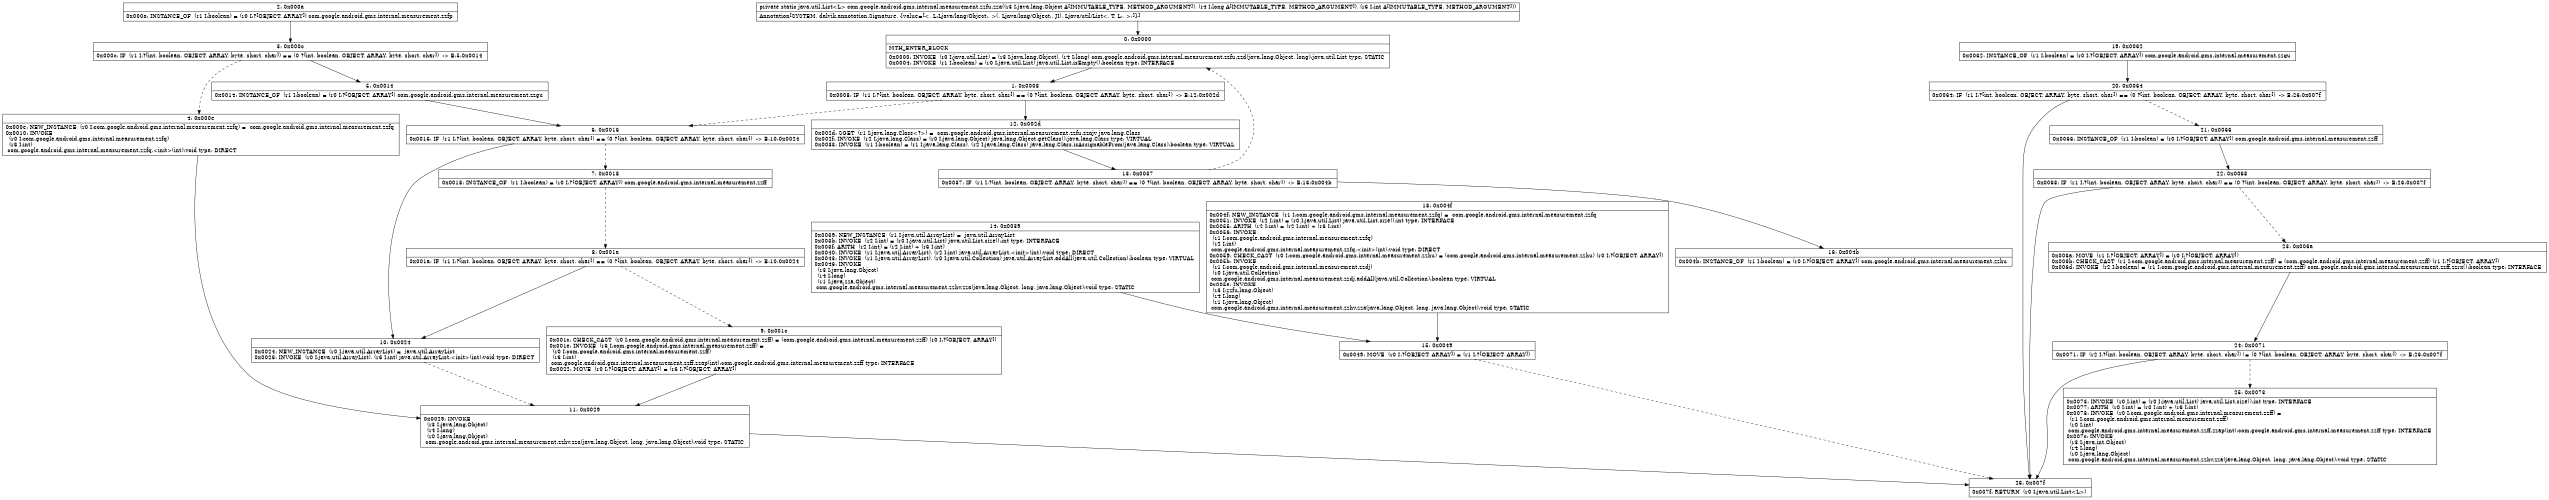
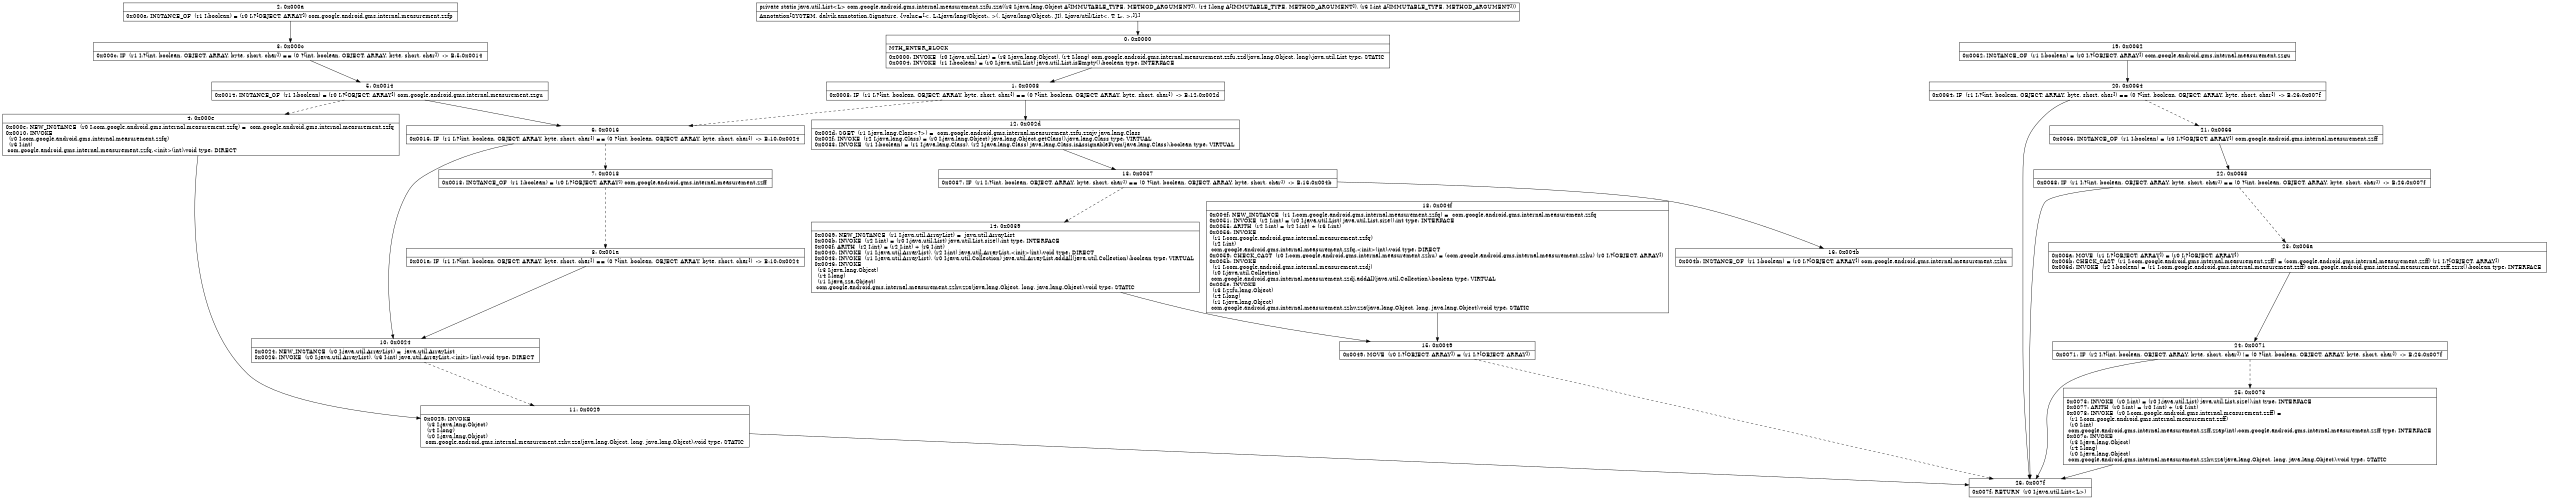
  digraph {
    node [shape=record]
    n1 [label="{0\:\ 0x0000|MTH_ENTER_BLOCK\l|0x0000: INVOKE  (r0 I:java.util.List) = (r3 I:java.lang.Object), (r4 I:long) com.google.android.gms.internal.measurement.zzfu.zzd(java.lang.Object, long):java.util.List type: STATIC \l0x0004: INVOKE  (r1 I:boolean) = (r0 I:java.util.List) java.util.List.isEmpty():boolean type: INTERFACE \l}"]
    n2 [label="{1\:\ 0x0008|0x0008: IF  (r1 I:?[int, boolean, OBJECT, ARRAY, byte, short, char]) == (0 ?[int, boolean, OBJECT, ARRAY, byte, short, char])  \-\> B:12:0x002d \l}"]
    n3 [label="{12\:\ 0x002d|0x002d: SGET  (r1 I:java.lang.Class\<?\>) =  com.google.android.gms.internal.measurement.zzfu.zzajv java.lang.Class \l0x002f: INVOKE  (r2 I:java.lang.Class) = (r0 I:java.lang.Object) java.lang.Object.getClass():java.lang.Class type: VIRTUAL \l0x0033: INVOKE  (r1 I:boolean) = (r1 I:java.lang.Class), (r2 I:java.lang.Class) java.lang.Class.isAssignableFrom(java.lang.Class):boolean type: VIRTUAL \l}"]
    n4 [label="{6\:\ 0x0016|0x0016: IF  (r1 I:?[int, boolean, OBJECT, ARRAY, byte, short, char]) == (0 ?[int, boolean, OBJECT, ARRAY, byte, short, char])  \-\> B:10:0x0024 \l}"]
    n5 [label="{2\:\ 0x000a|0x000a: INSTANCE_OF  (r1 I:boolean) = (r0 I:?[OBJECT, ARRAY]) com.google.android.gms.internal.measurement.zzfp \l}"]
    n6 [label="{3\:\ 0x000c|0x000c: IF  (r1 I:?[int, boolean, OBJECT, ARRAY, byte, short, char]) == (0 ?[int, boolean, OBJECT, ARRAY, byte, short, char])  \-\> B:5:0x0014 \l}"]
    n7 [label="{13\:\ 0x0037|0x0037: IF  (r1 I:?[int, boolean, OBJECT, ARRAY, byte, short, char]) == (0 ?[int, boolean, OBJECT, ARRAY, byte, short, char])  \-\> B:16:0x004b \l}"]
    n8 [label="{4\:\ 0x000e|0x000e: NEW_INSTANCE  (r0 I:com.google.android.gms.internal.measurement.zzfq) =  com.google.android.gms.internal.measurement.zzfq \l0x0010: INVOKE  \l  (r0 I:com.google.android.gms.internal.measurement.zzfq)\l  (r6 I:int)\l com.google.android.gms.internal.measurement.zzfq.\<init\>(int):void type: DIRECT \l}"]
    n9 [label="{5\:\ 0x0014|0x0014: INSTANCE_OF  (r1 I:boolean) = (r0 I:?[OBJECT, ARRAY]) com.google.android.gms.internal.measurement.zzgu \l}"]
    n10 [label="{11\:\ 0x0029|0x0029: INVOKE  \l  (r3 I:java.lang.Object)\l  (r4 I:long)\l  (r0 I:java.lang.Object)\l com.google.android.gms.internal.measurement.zzhv.zza(java.lang.Object, long, java.lang.Object):void type: STATIC \l}"]
    n11 [label="{26\:\ 0x007f|0x007f: RETURN  (r0 I:java.util.List\<L\>) \l}"]
    n12 [label="{7\:\ 0x0018|0x0018: INSTANCE_OF  (r1 I:boolean) = (r0 I:?[OBJECT, ARRAY]) com.google.android.gms.internal.measurement.zzff \l}"]
    n13 [label="{10\:\ 0x0024|0x0024: NEW_INSTANCE  (r0 I:java.util.ArrayList) =  java.util.ArrayList \l0x0026: INVOKE  (r0 I:java.util.ArrayList), (r6 I:int) java.util.ArrayList.\<init\>(int):void type: DIRECT \l}"]
    n14 [label="{8\:\ 0x001a|0x001a: IF  (r1 I:?[int, boolean, OBJECT, ARRAY, byte, short, char]) == (0 ?[int, boolean, OBJECT, ARRAY, byte, short, char])  \-\> B:10:0x0024 \l}"]
-   n15 [label="{9\:\ 0x001c|0x001c: CHECK_CAST  (r0 I:com.google.android.gms.internal.measurement.zzff) = (com.google.android.gms.internal.measurement.zzff) (r0 I:?[OBJECT, ARRAY]) \l0x001e: INVOKE  (r6 I:com.google.android.gms.internal.measurement.zzff) = \l  (r0 I:com.google.android.gms.internal.measurement.zzff)\l  (r6 I:int)\l com.google.android.gms.internal.measurement.zzff.zzap(int):com.google.android.gms.internal.measurement.zzff type: INTERFACE \l0x0022: MOVE  (r0 I:?[OBJECT, ARRAY]) = (r6 I:?[OBJECT, ARRAY]) \l}"]
    n16 [label="{14\:\ 0x0039|0x0039: NEW_INSTANCE  (r1 I:java.util.ArrayList) =  java.util.ArrayList \l0x003b: INVOKE  (r2 I:int) = (r0 I:java.util.List) java.util.List.size():int type: INTERFACE \l0x003f: ARITH  (r2 I:int) = (r2 I:int) + (r6 I:int) \l0x0040: INVOKE  (r1 I:java.util.ArrayList), (r2 I:int) java.util.ArrayList.\<init\>(int):void type: DIRECT \l0x0043: INVOKE  (r1 I:java.util.ArrayList), (r0 I:java.util.Collection) java.util.ArrayList.addAll(java.util.Collection):boolean type: VIRTUAL \l0x0046: INVOKE  \l  (r3 I:java.lang.Object)\l  (r4 I:long)\l  (r1 I:java.zza.Object)\l com.google.android.gms.internal.measurement.zzhv.zza(java.lang.Object, long, java.lang.Object):void type: STATIC \l}"]
    n17 [label="{16\:\ 0x004b|0x004b: INSTANCE_OF  (r1 I:boolean) = (r0 I:?[OBJECT, ARRAY]) com.google.android.gms.internal.measurement.zzhu \l}"]
    n18 [label="{15\:\ 0x0049|0x0049: MOVE  (r0 I:?[OBJECT, ARRAY]) = (r1 I:?[OBJECT, ARRAY]) \l}"]
    n19 [label="{18\:\ 0x004f|0x004f: NEW_INSTANCE  (r1 I:com.google.android.gms.internal.measurement.zzfq) =  com.google.android.gms.internal.measurement.zzfq \l0x0051: INVOKE  (r2 I:int) = (r0 I:java.util.List) java.util.List.size():int type: INTERFACE \l0x0055: ARITH  (r2 I:int) = (r2 I:int) + (r6 I:int) \l0x0056: INVOKE  \l  (r1 I:com.google.android.gms.internal.measurement.zzfq)\l  (r2 I:int)\l com.google.android.gms.internal.measurement.zzfq.\<init\>(int):void type: DIRECT \l0x0059: CHECK_CAST  (r0 I:com.google.android.gms.internal.measurement.zzhu) = (com.google.android.gms.internal.measurement.zzhu) (r0 I:?[OBJECT, ARRAY]) \l0x005b: INVOKE  \l  (r1 I:com.google.android.gms.internal.measurement.zzdj)\l  (r0 I:java.util.Collection)\l com.google.android.gms.internal.measurement.zzdj.addAll(java.util.Collection):boolean type: VIRTUAL \l0x005e: INVOKE  \l  (r3 I:zzfu.lang.Object)\l  (r4 I:long)\l  (r1 I:java.lang.Object)\l com.google.android.gms.internal.measurement.zzhv.zza(java.lang.Object, long, java.lang.Object):void type: STATIC \l}"]
    n20 [label="{19\:\ 0x0062|0x0062: INSTANCE_OF  (r1 I:boolean) = (r0 I:?[OBJECT, ARRAY]) com.google.android.gms.internal.measurement.zzgu \l}"]
    n21 [label="{20\:\ 0x0064|0x0064: IF  (r1 I:?[int, boolean, OBJECT, ARRAY, byte, short, char]) == (0 ?[int, boolean, OBJECT, ARRAY, byte, short, char])  \-\> B:26:0x007f \l}"]
    n22 [label="{21\:\ 0x0066|0x0066: INSTANCE_OF  (r1 I:boolean) = (r0 I:?[OBJECT, ARRAY]) com.google.android.gms.internal.measurement.zzff \l}"]
    n23 [label="{22\:\ 0x0068|0x0068: IF  (r1 I:?[int, boolean, OBJECT, ARRAY, byte, short, char]) == (0 ?[int, boolean, OBJECT, ARRAY, byte, short, char])  \-\> B:26:0x007f \l}"]
    n24 [label="{23\:\ 0x006a|0x006a: MOVE  (r1 I:?[OBJECT, ARRAY]) = (r0 I:?[OBJECT, ARRAY]) \l0x006b: CHECK_CAST  (r1 I:com.google.android.gms.internal.measurement.zzff) = (com.google.android.gms.internal.measurement.zzff) (r1 I:?[OBJECT, ARRAY]) \l0x006d: INVOKE  (r2 I:boolean) = (r1 I:com.google.android.gms.internal.measurement.zzff) com.google.android.gms.internal.measurement.zzff.zzrx():boolean type: INTERFACE \l}"]
    n25 [label="{24\:\ 0x0071|0x0071: IF  (r2 I:?[int, boolean, OBJECT, ARRAY, byte, short, char]) != (0 ?[int, boolean, OBJECT, ARRAY, byte, short, char])  \-\> B:26:0x007f \l}"]
-   n26 [label="{25\:\ 0x0073|0x0073: INVOKE  (r0 I:int) = (r0 I:java.util.List) java.util.List.size():int type: INTERFACE \l0x0077: ARITH  (r0 I:int) = (r0 I:int) + (r6 I:int) \l0x0078: INVOKE  (r0 I:com.google.android.gms.internal.measurement.zzff) = \l  (r1 I:com.google.android.gms.internal.measurement.zzff)\l  (r0 I:int)\l com.google.android.gms.internal.measurement.zzff.zzap(int):com.google.android.gms.internal.measurement.zzff type: INTERFACE \l0x007c: INVOKE  \l  (r3 I:java.int.Object)\l  (r4 I:long)\l  (r0 I:java.lang.Object)\l com.google.android.gms.internal.measurement.zzhv.zza(java.lang.Object, long, java.lang.Object):void type: STATIC \l}"]
+   n26 [label="{25\:\ 0x0073|0x0073: INVOKE  (r0 I:int) = (r0 I:java.util.List) java.util.List.size():int type: INTERFACE \l0x0077: ARITH  (r0 I:int) = (r0 I:int) + (r6 I:int) \l0x0078: INVOKE  (r0 I:com.google.android.gms.internal.measurement.zzff) = \l  (r1 I:com.google.android.gms.internal.measurement.zzff)\l  (r0 I:int)\l com.google.android.gms.internal.measurement.zzff.zzap(int):com.google.android.gms.internal.measurement.zzff type: INTERFACE \l0x007c: INVOKE  \l  (r3 I:java.lang.Object)\l  (r4 I:long)\l  (r0 I:java.lang.Object)\l com.google.android.gms.internal.measurement.zzhv.zza(java.lang.Object, long, java.lang.Object):void type: STATIC \l}"]
    n27 [label="{private static java.util.List\<L\> com.google.android.gms.internal.measurement.zzfu.zza((r3 I:java.lang.Object A[IMMUTABLE_TYPE, METHOD_ARGUMENT]), (r4 I:long A[IMMUTABLE_TYPE, METHOD_ARGUMENT]), (r6 I:int A[IMMUTABLE_TYPE, METHOD_ARGUMENT]))  | Annotation[SYSTEM, dalvik.annotation.Signature, \{value=[\<, L:Ljava\/lang\/Object;, \>(, Ljava\/lang\/Object;, JI), Ljava\/util\/List\<, T, L;, \>;]\}]\l}"]
    n1 -> n2
    n2 -> n3
    n2 -> n4 [style=dashed]
    n3 -> n7
    n4 -> n12 [style=dashed]
    n4 -> n13
    n5 -> n6
-   n6 -> n8 [style=dashed]
+   n9 -> n8 [style=dashed]
    n6 -> n9
-   n7 -> n1 [style=dashed]
+   n7 -> n16 [style=dashed]
    n7 -> n17
    n8 -> n10
    n9 -> n4
    n10 -> n11
    n12 -> n14 [style=dashed]
    n13 -> n10 [style=dashed]
    n14 -> n13
-   n14 -> n15 [style=dashed]
-   n15 -> n10
    n16 -> n18
    n18 -> n11 [style=dashed]
    n19 -> n18
    n20 -> n21
    n21 -> n11
    n21 -> n22 [style=dashed]
    n22 -> n23
    n23 -> n11
    n23 -> n24 [style=dashed]
    n24 -> n25
    n25 -> n11
    n25 -> n26 [style=dashed]
+   n26 -> n11
    n27 -> n1
  }
